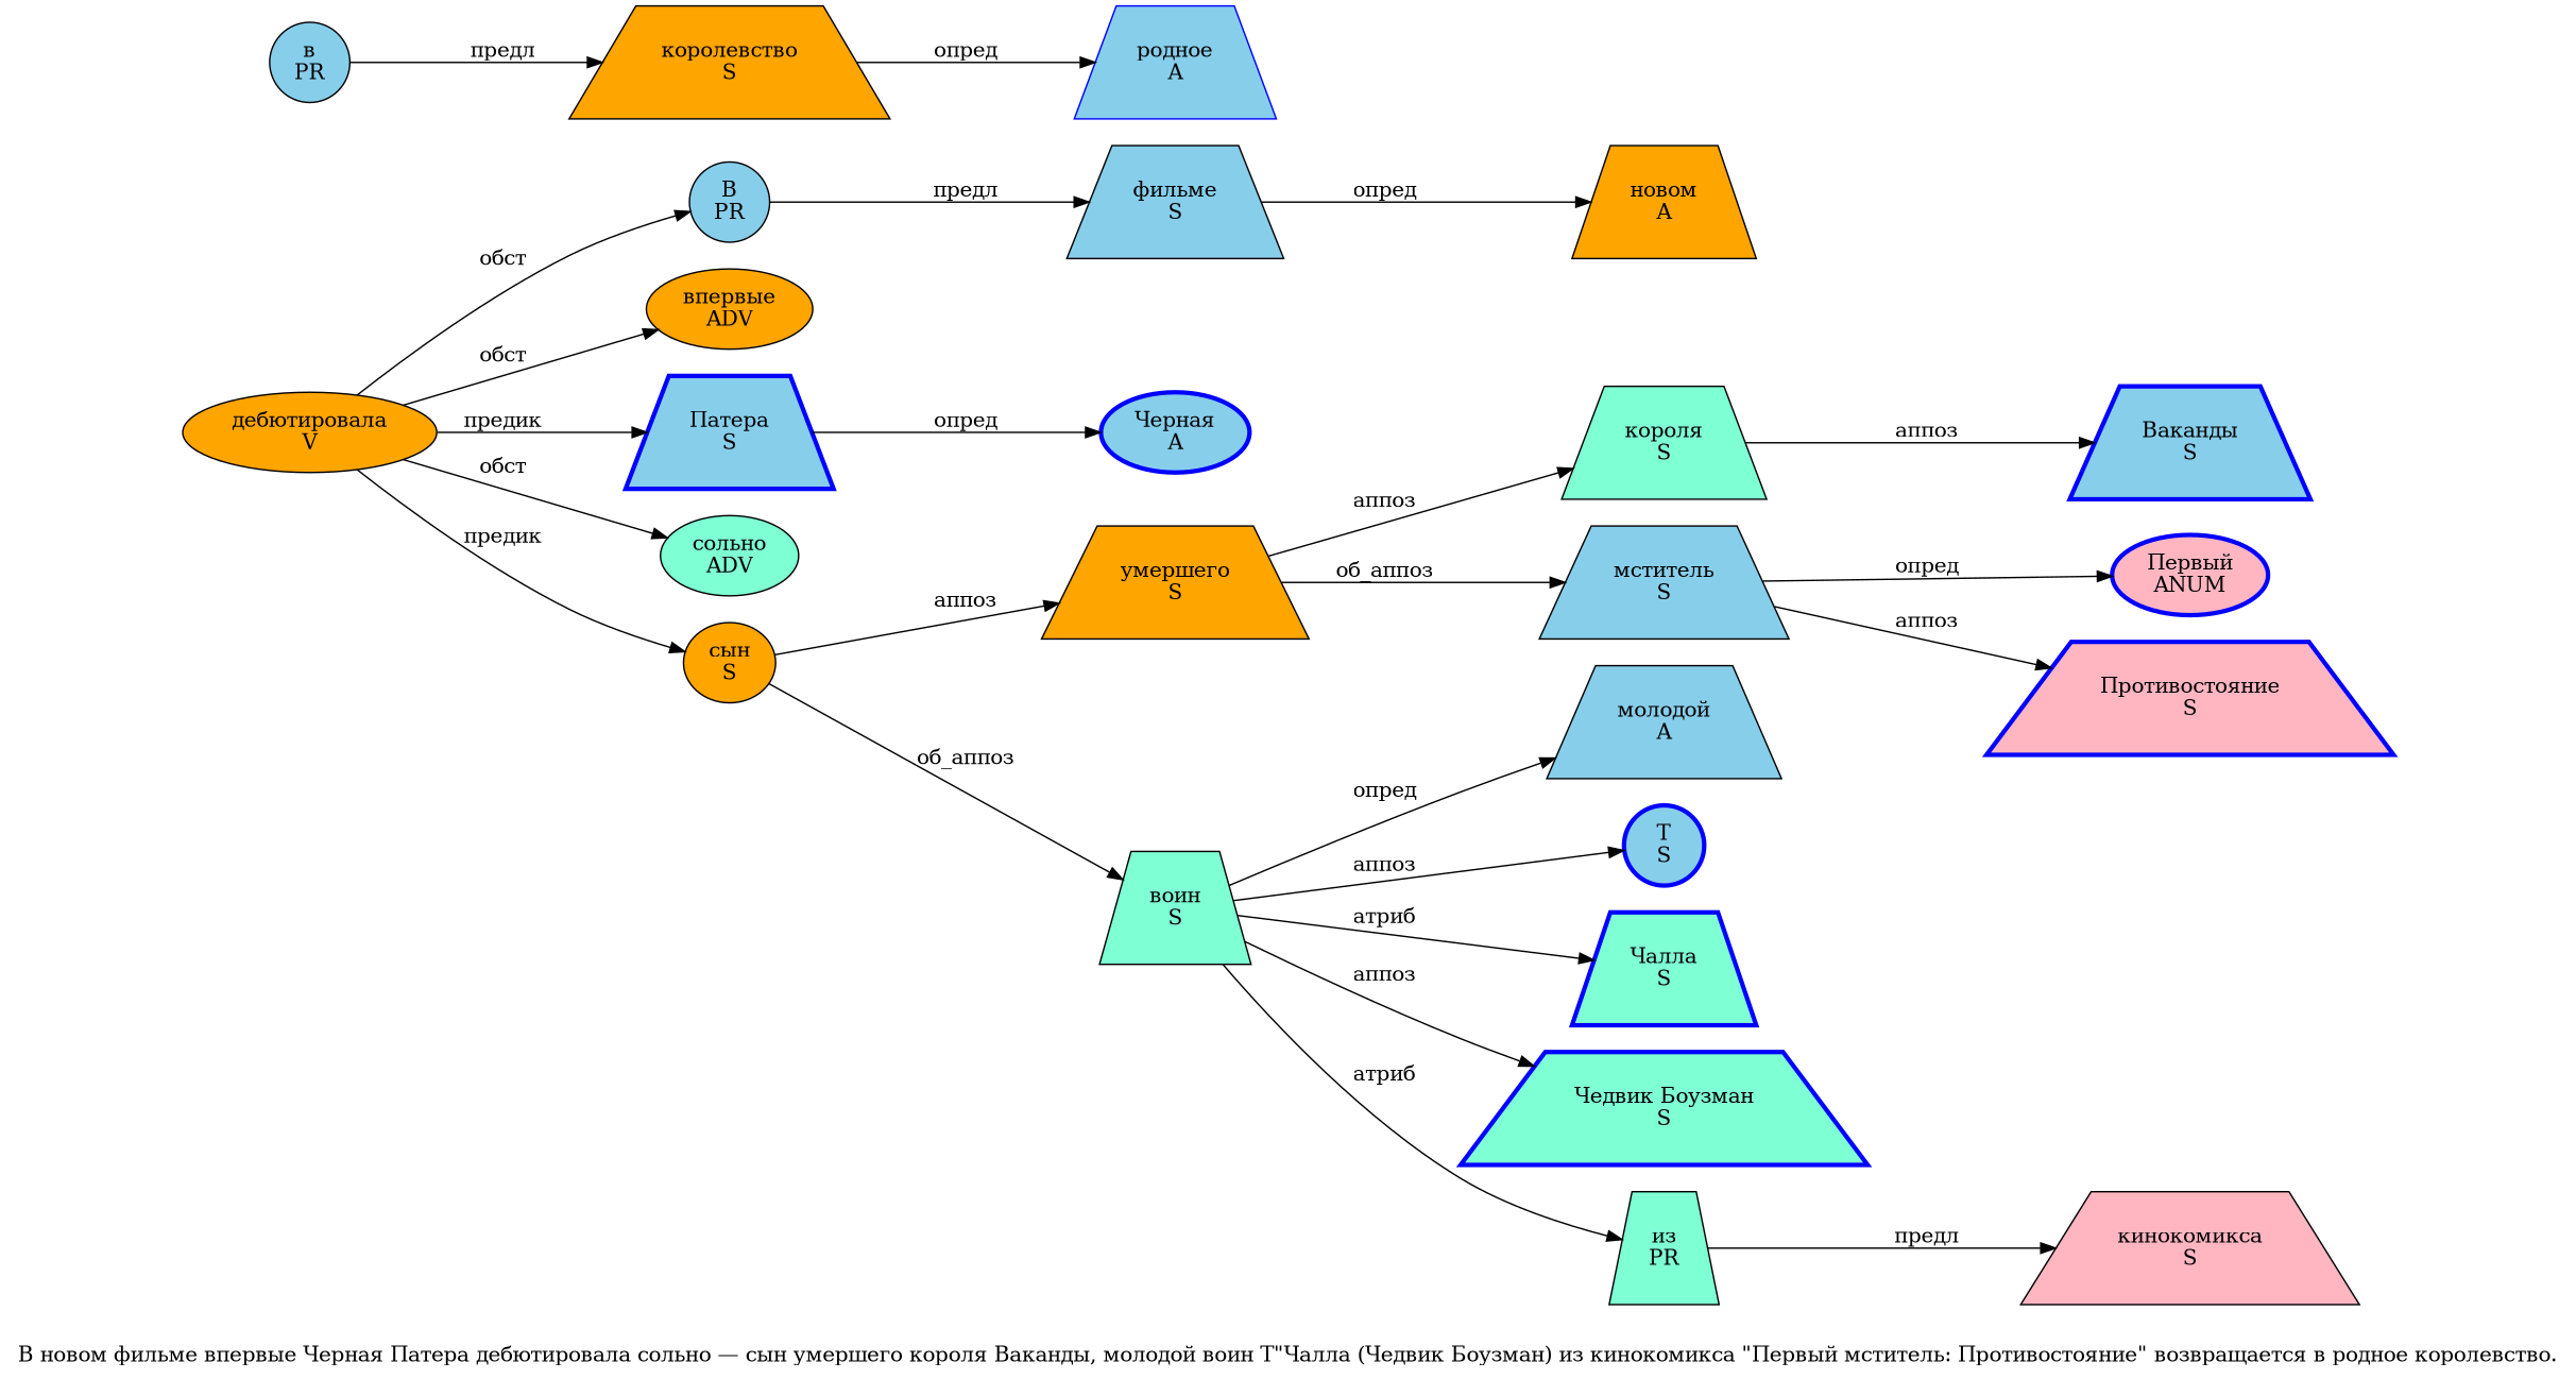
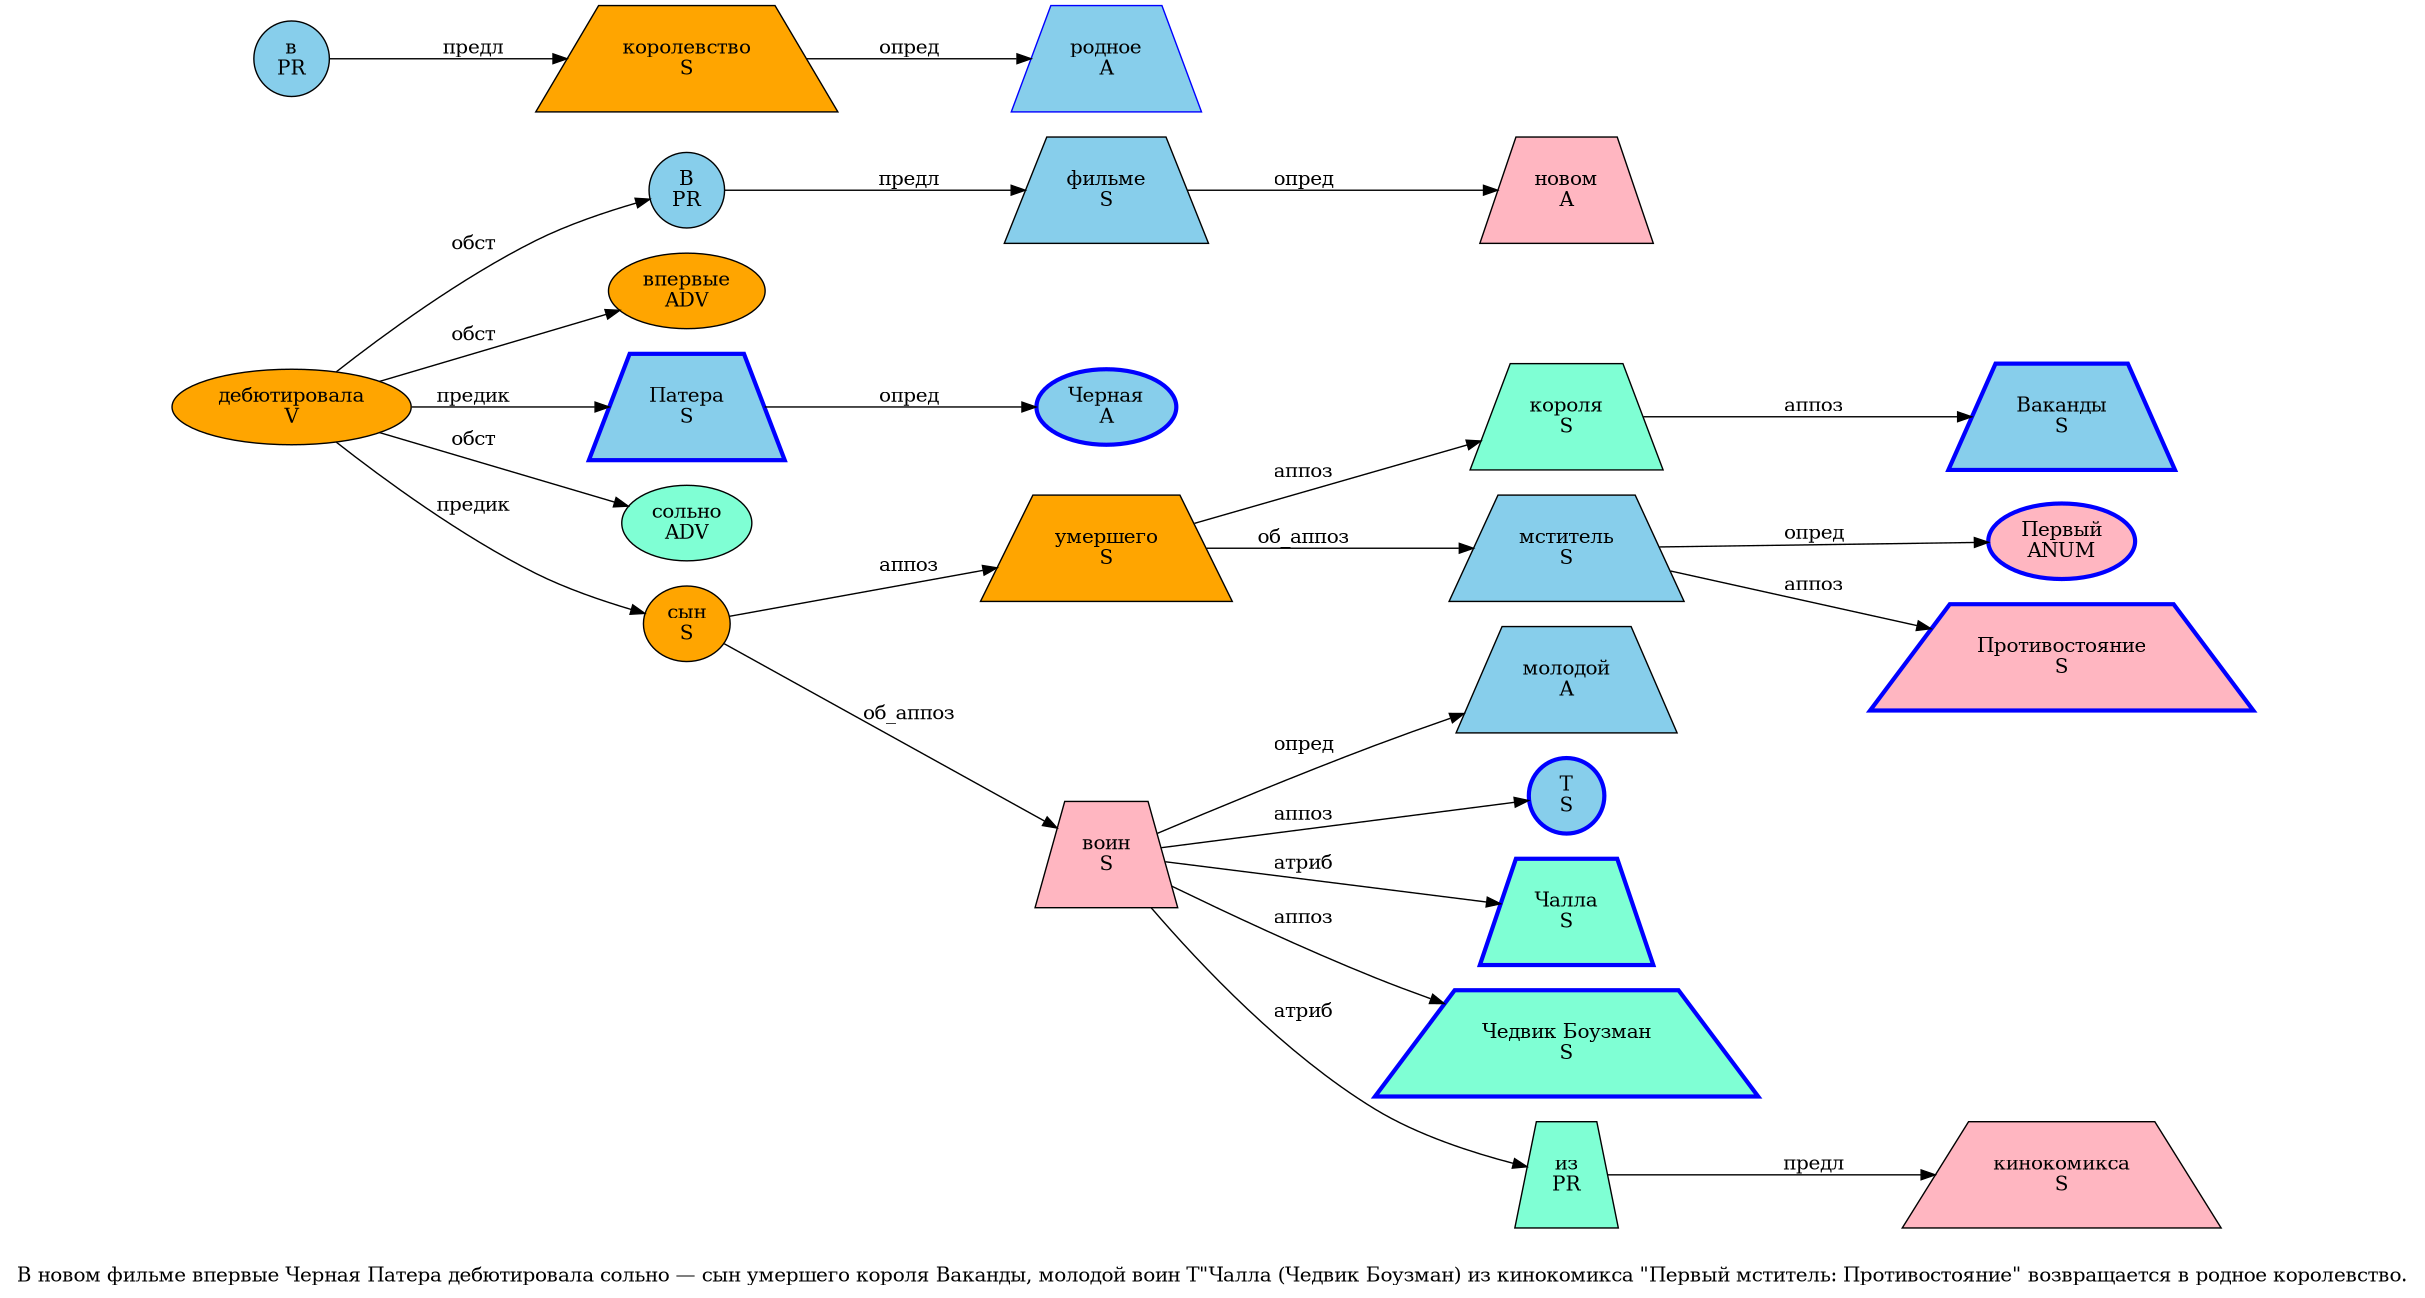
  digraph {
    label="В новом фильме впервые Черная Патера дебютировала сольно — сын умершего короля Ваканды, молодой воин Т\"Чалла (Чедвик Боузман) из кинокомикса \"Первый мститель: Противостояние\" возвращается в родное королевство."
    rankdir=LR
    node [fillcolor=skyblue penwidth=1 shape=trapezium style=filled]
    n1 [label="В\nPR" shape=ellipse]
    n2 [label="фильме\nS"]
-   n3 [fillcolor=orange label="новом\nA"]
+   n3 [fillcolor=lightpink label="новом\nA"]
    n4 [fillcolor=orange label="впервые\nADV" shape=ellipse]
    n5 [color=blue label="Черная\nA" penwidth=3 shape=ellipse]
    n6 [color=blue label="Патера\nS" penwidth=3]
    n7 [fillcolor=orange label="дебютировала\nV" shape=ellipse]
    n8 [fillcolor=aquamarine label="сольно\nADV" shape=ellipse]
    n9 [fillcolor=orange label="сын\nS" shape=ellipse]
    n10 [fillcolor=orange label="умершего\nS"]
-   n11 [fillcolor=aquamarine label="воин\nS"]
+   n11 [fillcolor=lightpink label="воин\nS"]
    n12 [fillcolor=aquamarine label="короля\nS"]
    n13 [label="мститель\nS"]
    n14 [label="молодой\nA"]
    n15 [color=blue label="Т\nS" penwidth=3 shape=ellipse]
    n16 [color=blue fillcolor=aquamarine label="Чалла\nS" penwidth=3]
    n17 [color=blue fillcolor=aquamarine label="Чедвик Боузман\nS" penwidth=3]
    n18 [fillcolor=aquamarine label="из\nPR"]
    n19 [color=blue label="Ваканды\nS" penwidth=3]
    n20 [fillcolor=lightpink label="кинокомикса\nS"]
    n21 [color=blue fillcolor=lightpink label="Первый\nANUM" penwidth=3 shape=ellipse]
    n22 [color=blue fillcolor=lightpink label="Противостояние\nS" penwidth=3]
    n23 [label="в\nPR" shape=ellipse]
    n24 [fillcolor=orange label="королевство\nS"]
    n25 [color=blue label="родное\nA"]
    n1 -> n2 [label="предл"]
    n2 -> n3 [label="опред"]
    n6 -> n5 [label="опред"]
    n7 -> n1 [label="обст"]
    n7 -> n4 [label="обст"]
    n7 -> n6 [label="предик"]
    n7 -> n8 [label="обст"]
    n7 -> n9 [label="предик"]
    n9 -> n10 [label="аппоз"]
    n9 -> n11 [label="об_аппоз"]
    n10 -> n12 [label="аппоз"]
    n10 -> n13 [label="об_аппоз"]
    n11 -> n14 [label="опред"]
    n11 -> n15 [label="аппоз"]
    n11 -> n16 [label="атриб"]
    n11 -> n17 [label="аппоз"]
    n11 -> n18 [label="атриб"]
    n12 -> n19 [label="аппоз"]
    n13 -> n21 [label="опред"]
    n13 -> n22 [label="аппоз"]
    n18 -> n20 [label="предл"]
    n23 -> n24 [label="предл"]
    n24 -> n25 [label="опред"]
  }
